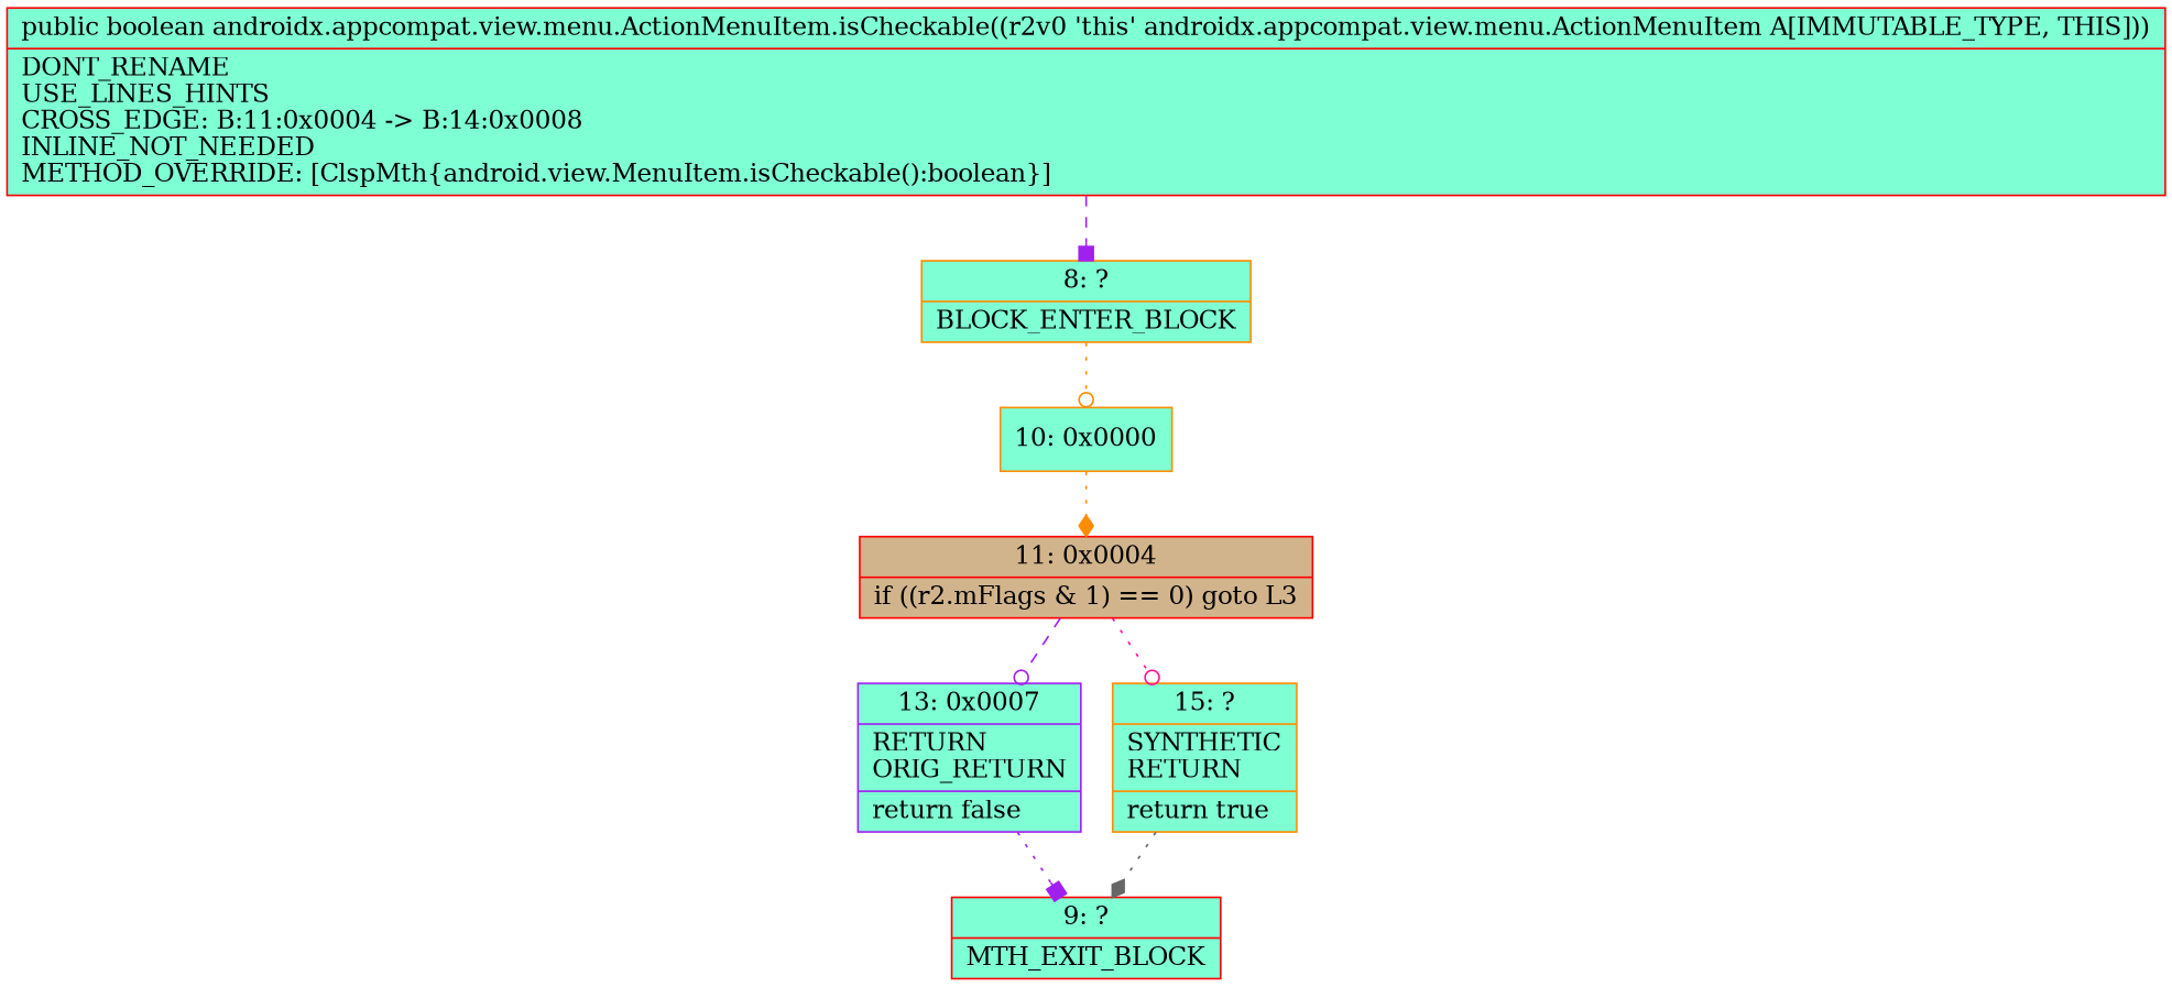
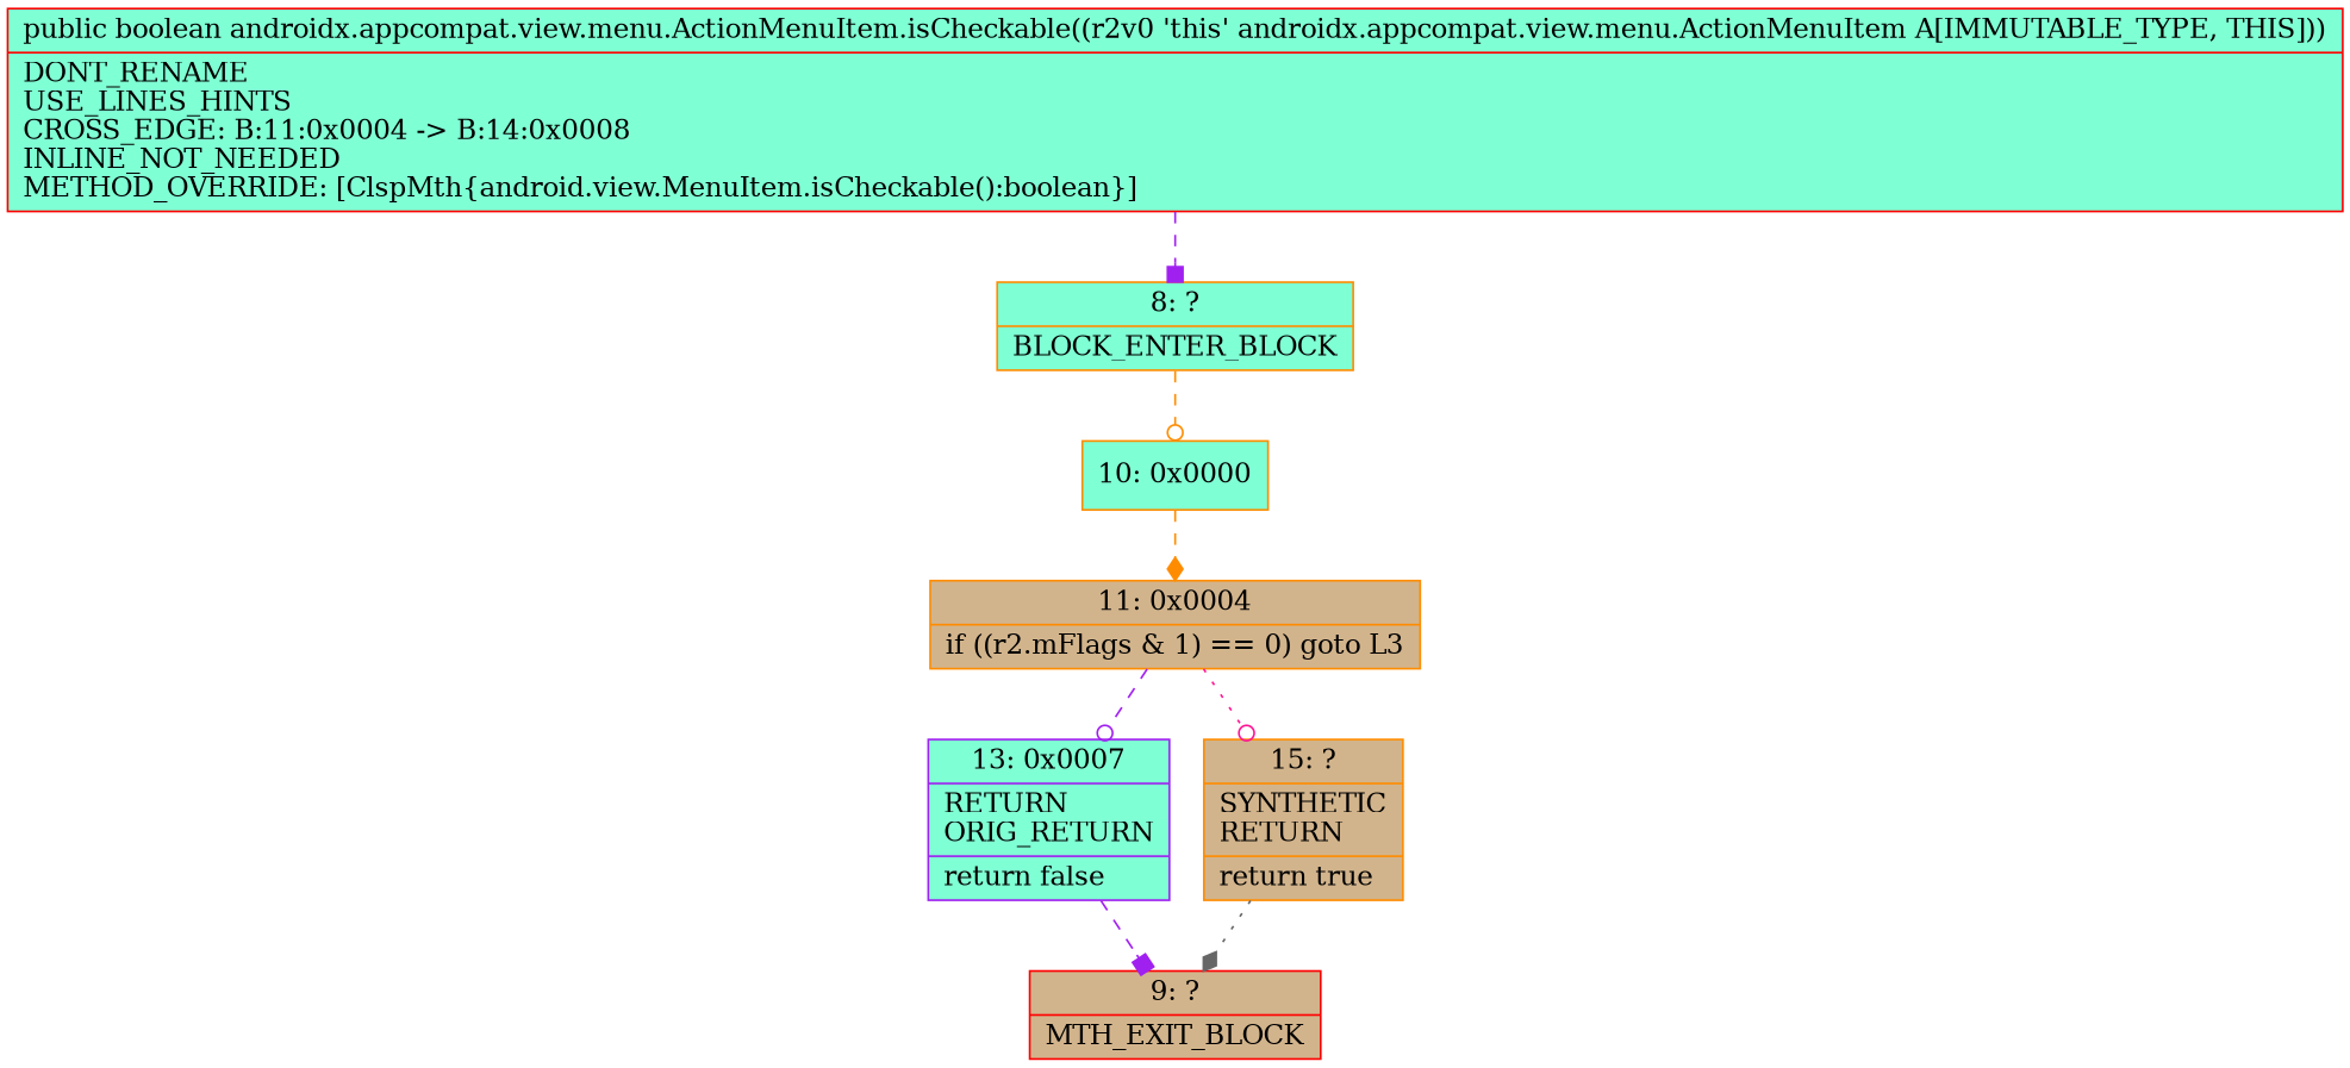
  digraph {
    node [color=darkorange fillcolor=aquamarine shape=record style=filled]
    edge [arrowhead=odot color=purple style=dashed]
    n1 [label="{8\:\ ?|BLOCK_ENTER_BLOCK\l}"]
    n2 [label="{10\:\ 0x0000}"]
-   n3 [color=red fillcolor=tan label="{11\:\ 0x0004|if ((r2.mFlags & 1) == 0) goto L3\l}"]
+   n3 [fillcolor=tan label="{11\:\ 0x0004|if ((r2.mFlags & 1) == 0) goto L3\l}"]
    n4 [color=purple label="{13\:\ 0x0007|RETURN\lORIG_RETURN\l|return false\l}"]
-   n5 [label="{15\:\ ?|SYNTHETIC\lRETURN\l|return true\l}"]
-   n6 [color=red label="{9\:\ ?|MTH_EXIT_BLOCK\l}"]
+   n5 [fillcolor=tan label="{15\:\ ?|SYNTHETIC\lRETURN\l|return true\l}"]
+   n6 [color=red fillcolor=tan label="{9\:\ ?|MTH_EXIT_BLOCK\l}"]
    n7 [color=red label="{public boolean androidx.appcompat.view.menu.ActionMenuItem.isCheckable((r2v0 'this' androidx.appcompat.view.menu.ActionMenuItem A[IMMUTABLE_TYPE, THIS]))  | DONT_RENAME\lUSE_LINES_HINTS\lCROSS_EDGE: B:11:0x0004 \-\> B:14:0x0008\lINLINE_NOT_NEEDED\lMETHOD_OVERRIDE: [ClspMth\{android.view.MenuItem.isCheckable():boolean\}]\l}"]
-   n1 -> n2 [color=darkorange style=dotted]
-   n2 -> n3 [arrowhead=diamond color=darkorange style=dotted]
+   n1 -> n2 [color=darkorange]
+   n2 -> n3 [arrowhead=diamond color=darkorange]
    n3 -> n4
    n3 -> n5 [color=deeppink style=dotted]
-   n4 -> n6 [arrowhead=box style=dotted]
+   n4 -> n6 [arrowhead=box]
    n5 -> n6 [arrowhead=diamond color=gray40 style=dotted]
    n7 -> n1 [arrowhead=box]
  }
